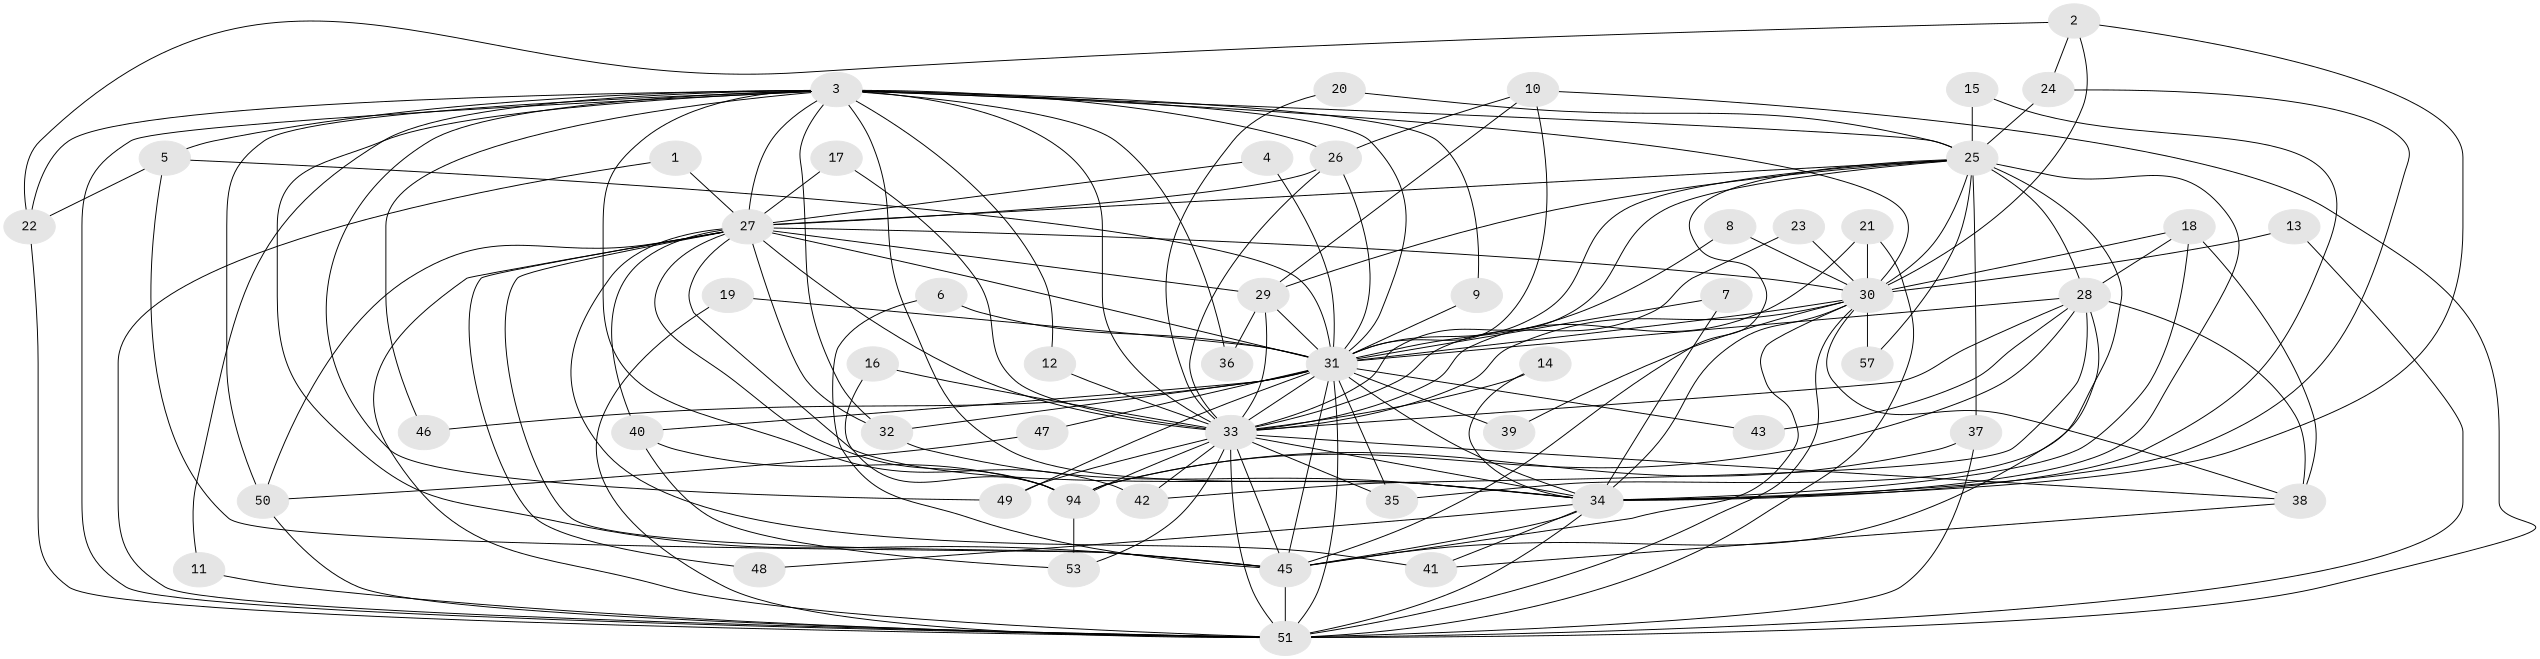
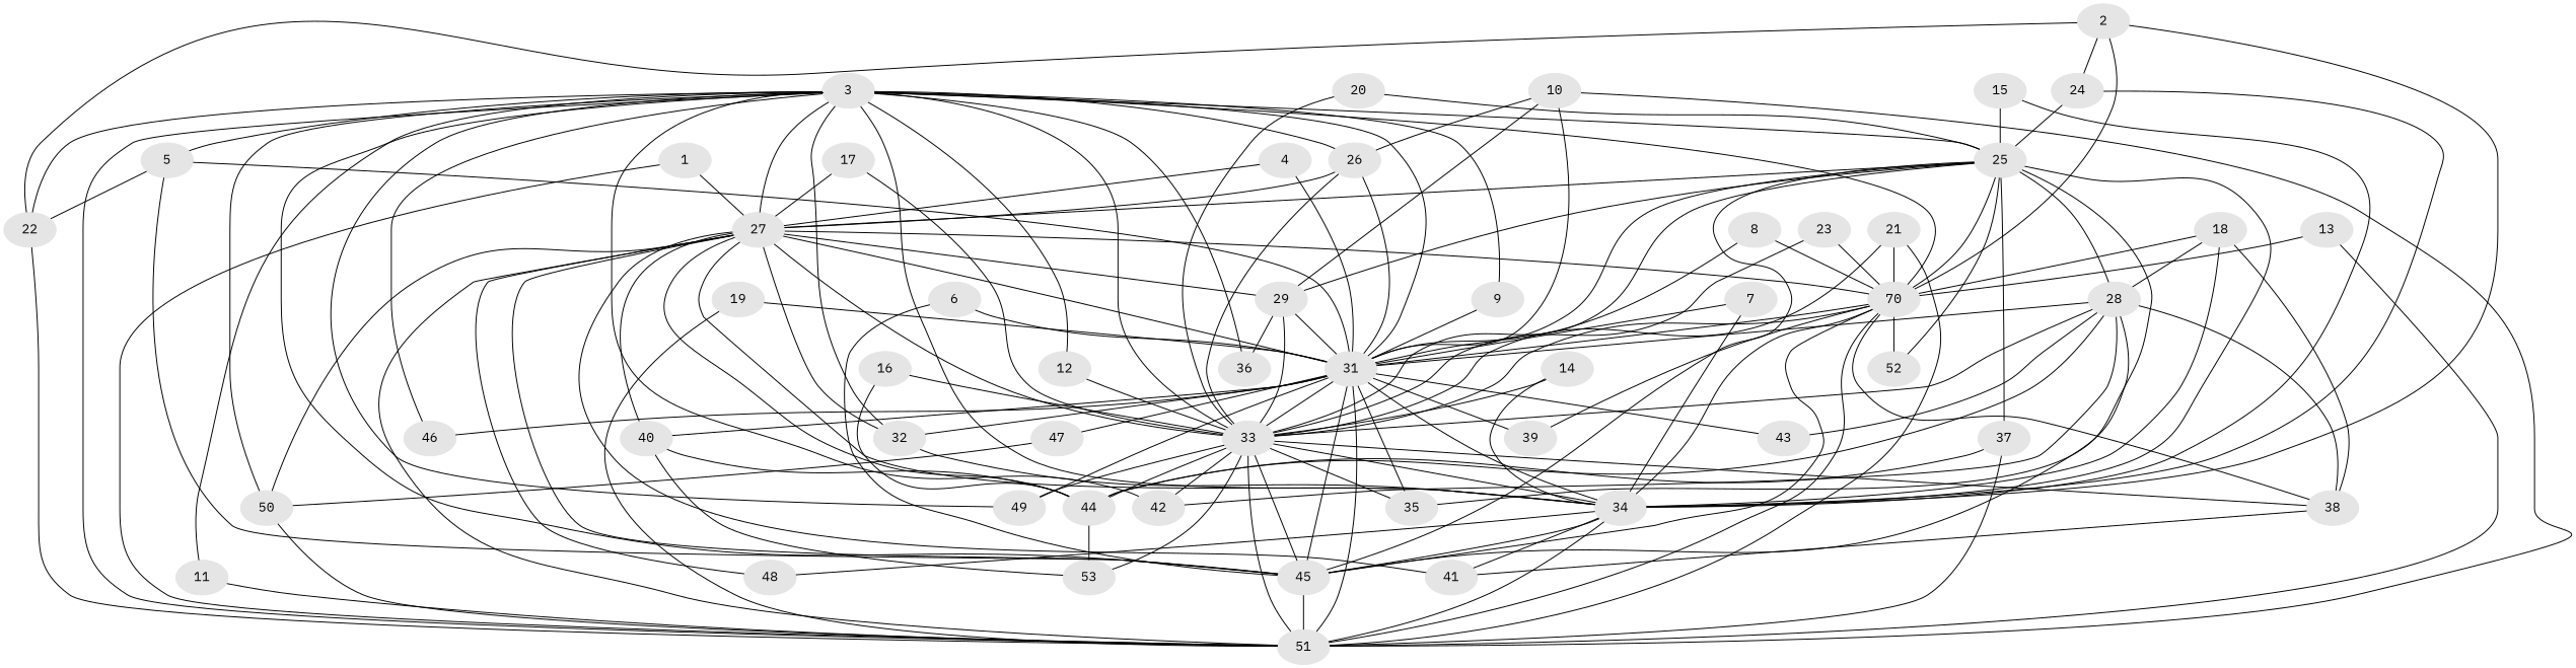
  graph {
    fontname="IBM Plex Mono"
    node [color=gray90 fontname="IBM Plex Mono" style=filled]
    edge [fontname="IBM Plex Mono" weight=1.0]
    1
    27
    51
-   30
+   30 [label=70]
    34
    31
    32
    33
    45
    50
    29
-   44 [label=94]
+   44
    40
    41
    48
    2
    22
    24
    25
    38
-   52 [label=57]
+   52
    39
    3
    5
    9
    11
    12
    26
    36
    42
    46
    49
    28
    35
    37
    43
    47
    53
    4
    6
    7
    8
    10
    13
    14
    15
    16
    17
    18
    19
    20
    21
    23
    1 -- 27
    1 -- 51
    27 -- 51
    27 -- 30
    27 -- 34
    27 -- 31
    27 -- 32
    27 -- 33 [weight=3.0]
    27 -- 45
    27 -- 50
    27 -- 29
    27 -- 44
    27 -- 40
    27 -- 41 [weight=2.0]
    27 -- 48
    30 -- 51
    30 -- 34 [weight=4.0]
    30 -- 31
    30 -- 33
    30 -- 45
    30 -- 38
    30 -- 52
    30 -- 39
    34 -- 51 [weight=2.0]
    34 -- 45
    34 -- 41
    34 -- 48
    31 -- 51
    31 -- 34
    31 -- 32
    31 -- 33 [weight=2.0]
    31 -- 45
    31 -- 40
    31 -- 39
    31 -- 46
    31 -- 49
    31 -- 35
    31 -- 43
    31 -- 47
    32 -- 34
    33 -- 51
    33 -- 34
    33 -- 45
    33 -- 44
    33 -- 38
    33 -- 42
    33 -- 49
    33 -- 35 [weight=2.0]
    33 -- 53
    45 -- 51
    50 -- 51
    29 -- 31
    29 -- 33
    29 -- 36
    44 -- 53
    40 -- 44
    40 -- 53
    2 -- 30
    2 -- 34
    2 -- 22
    2 -- 24
    22 -- 51
    24 -- 34
    24 -- 25
    25 -- 27
    25 -- 30
    25 -- 34 [weight=2.0]
    25 -- 31
    25 -- 33
    25 -- 45
    25 -- 29
    25 -- 52
    25 -- 28
    25 -- 35
    25 -- 37
    38 -- 41
    3 -- 27 [weight=3.0]
    3 -- 51 [weight=2.0]
    3 -- 30 [weight=2.0]
    3 -- 34 [weight=3.0]
    3 -- 31 [weight=3.0]
    3 -- 32
    3 -- 33 [weight=2.0]
    3 -- 45 [weight=2.0]
    3 -- 50 [weight=2.0]
    3 -- 22
    3 -- 25 [weight=2.0]
    3 -- 5
    3 -- 9
    3 -- 11
    3 -- 12
    3 -- 26
    3 -- 36
    3 -- 42
    3 -- 46
    3 -- 49
    5 -- 31
    5 -- 45
    5 -- 22
    9 -- 31
    11 -- 51
    12 -- 33
    26 -- 27
    26 -- 31
    26 -- 33
    28 -- 31
    28 -- 33
    28 -- 45 [weight=2.0]
    28 -- 44
    28 -- 38 [weight=2.0]
    28 -- 42
    28 -- 43
    37 -- 51
    37 -- 44 [weight=2.0]
    47 -- 50
    4 -- 27
    4 -- 31
    6 -- 31
    6 -- 45
    7 -- 34
    7 -- 31
    8 -- 30
    8 -- 31
    10 -- 51
    10 -- 31 [weight=2.0]
    10 -- 29
    10 -- 26
    13 -- 51
    13 -- 30
    14 -- 34
    14 -- 33
    15 -- 34
    15 -- 25 [weight=2.0]
    16 -- 33
    16 -- 44
    17 -- 27
    17 -- 33
    18 -- 30
    18 -- 34
    18 -- 38
    18 -- 28
    19 -- 51
    19 -- 31
    20 -- 33
    20 -- 25
    21 -- 51 [weight=2.0]
    21 -- 30
    21 -- 33
    23 -- 30 [weight=2.0]
    23 -- 33
  }
